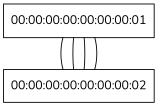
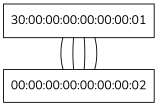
  graph {
    date="04/12/2013"
    hostidtype=hostname
    version="1:0"
    fontname=Nunito
    node [shape=record fontname=Nunito]
    edge [dir=none headport="s1-eth2" fontname=Nunito]
-   "00:00:00:00:00:00:00:01"
+   "00:00:00:00:00:00:00:01" [label="30:00:00:00:00:00:00:01"]
    "00:00:00:00:00:00:00:02"
    "00:00:00:00:00:00:00:01" -- "00:00:00:00:00:00:00:02" [headport="s2-eth2" tailport="s1-eth2"]
    "00:00:00:00:00:00:00:01" -- "00:00:00:00:00:00:00:02" [headport="s2-eth3" tailport="s1-eth3"]
    "00:00:00:00:00:00:00:02" -- "00:00:00:00:00:00:00:01" [tailport="s2-eth2"]
    "00:00:00:00:00:00:00:02" -- "00:00:00:00:00:00:00:01" [tailport="s2-eth3"]
  }
